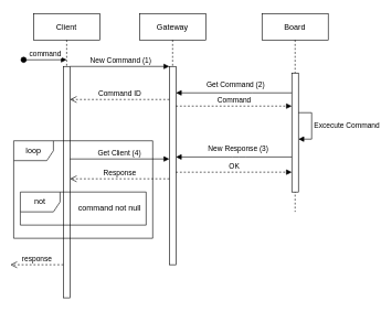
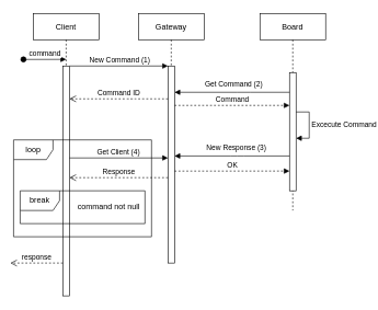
  <mxCell id="0" />
  <mxCell id="1" parent="0" />
  <mxCell id="2" value="" style="group" parent="1" vertex="1" connectable="0"><mxGeometry x="20" y="20" width="475" height="430" as="geometry" /></mxCell>
  <mxCell id="3" value="Client" style="shape=umlLifeline;perimeter=lifelinePerimeter;container=1;collapsible=0;recursiveResize=0;rounded=0;shadow=0;strokeWidth=1;" parent="2" vertex="1"><mxGeometry x="30" width="100" height="300" as="geometry" /></mxCell>
  <mxCell id="4" value="command" style="verticalAlign=bottom;startArrow=oval;endArrow=block;startSize=8;shadow=0;strokeWidth=1;entryX=0.5;entryY=0.233;entryDx=0;entryDy=0;entryPerimeter=0;" parent="3" target="3" edge="1"><mxGeometry relative="1" as="geometry"><mxPoint x="-15" y="70" as="sourcePoint" /><mxPoint x="45" y="70" as="targetPoint" /></mxGeometry></mxCell>
  <mxCell id="5" value="Gateway" style="shape=umlLifeline;perimeter=lifelinePerimeter;container=1;collapsible=0;recursiveResize=0;rounded=0;shadow=0;strokeWidth=1;" parent="2" vertex="1"><mxGeometry x="190" width="100" height="300" as="geometry" /></mxCell>
  <mxCell id="6" value="Board" style="shape=umlLifeline;perimeter=lifelinePerimeter;container=1;collapsible=0;recursiveResize=0;rounded=0;shadow=0;strokeWidth=1;" parent="2" vertex="1"><mxGeometry x="375" width="100" height="300" as="geometry" /></mxCell>
  <mxCell id="7" value="" style="html=1;points=[];perimeter=orthogonalPerimeter;flipV=0;" parent="6" vertex="1"><mxGeometry x="45" y="90" width="10" height="180" as="geometry" /></mxCell>
  <mxCell id="8" value="Excecute Command" style="edgeStyle=orthogonalEdgeStyle;html=1;align=left;spacingLeft=2;endArrow=block;rounded=0;" parent="6" target="7" edge="1"><mxGeometry relative="1" as="geometry"><mxPoint x="55" y="150" as="sourcePoint" /><Array as="points"><mxPoint x="75" y="150" /><mxPoint x="75" y="190" /></Array><mxPoint x="60" y="170" as="targetPoint" /></mxGeometry></mxCell>
  <mxCell id="9" value="" style="html=1;points=[];perimeter=orthogonalPerimeter;" parent="2" vertex="1"><mxGeometry x="235" y="80" width="10" height="300" as="geometry" /></mxCell>
  <mxCell id="10" value="&amp;nbsp;New Command (1)" style="html=1;verticalAlign=bottom;endArrow=block;entryX=0;entryY=0;" parent="2" source="18" target="9" edge="1"><mxGeometry x="-5" as="geometry"><mxPoint x="80" y="90" as="sourcePoint" /></mxGeometry></mxCell>
  <mxCell id="11" value="Command ID" style="html=1;verticalAlign=bottom;endArrow=open;dashed=1;endSize=8;" parent="2" source="9" target="18" edge="1"><mxGeometry x="-5" as="geometry"><mxPoint x="80" y="166" as="targetPoint" /><mxPoint x="230" y="135" as="sourcePoint" /><Array as="points"><mxPoint x="190" y="130" /><mxPoint x="180" y="130" /></Array><mxPoint as="offset" /></mxGeometry></mxCell>
  <mxCell id="12" value="" style="html=1;verticalAlign=bottom;labelBackgroundColor=none;endArrow=block;endFill=1;" parent="2" source="7" target="9" edge="1"><mxGeometry x="-5" width="160" as="geometry"><mxPoint x="400" y="90" as="sourcePoint" /><mxPoint x="560" y="90" as="targetPoint" /><Array as="points"><mxPoint x="350" y="120" /></Array></mxGeometry></mxCell>
  <mxCell id="13" value="Get Command (2)" style="edgeLabel;html=1;align=center;verticalAlign=middle;resizable=0;points=[];" parent="12" vertex="1" connectable="0"><mxGeometry x="-0.491" relative="1" as="geometry"><mxPoint x="-40.43" y="-12.84" as="offset" /></mxGeometry></mxCell>
  <mxCell id="14" value="Command" style="html=1;verticalAlign=bottom;labelBackgroundColor=none;endArrow=block;endFill=1;dashed=1;" parent="2" target="7" edge="1"><mxGeometry x="-5" width="160" as="geometry"><mxPoint x="245" y="140" as="sourcePoint" /><mxPoint x="400" y="140" as="targetPoint" /></mxGeometry></mxCell>
  <mxCell id="15" value="" style="html=1;verticalAlign=bottom;labelBackgroundColor=none;endArrow=block;endFill=1;" parent="2" source="7" target="9" edge="1"><mxGeometry x="-5" width="160" as="geometry"><mxPoint x="390" y="210" as="sourcePoint" /><mxPoint x="235.0" y="210" as="targetPoint" /><Array as="points"><mxPoint x="340" y="217" /></Array></mxGeometry></mxCell>
  <mxCell id="16" value="New Response (3)" style="edgeLabel;html=1;align=center;verticalAlign=middle;resizable=0;points=[];" parent="15" vertex="1" connectable="0"><mxGeometry x="-0.491" relative="1" as="geometry"><mxPoint x="-36.71" y="-12.84" as="offset" /></mxGeometry></mxCell>
  <mxCell id="17" value="OK" style="html=1;verticalAlign=bottom;labelBackgroundColor=none;endArrow=block;endFill=1;dashed=1;entryX=0;entryY=0.833;entryDx=0;entryDy=0;entryPerimeter=0;" parent="2" edge="1" target="7"><mxGeometry x="-5" width="160" as="geometry"><mxPoint x="245" y="240" as="sourcePoint" /><mxPoint x="395" y="240" as="targetPoint" /></mxGeometry></mxCell>
  <mxCell id="18" value="" style="html=1;points=[];perimeter=orthogonalPerimeter;" parent="2" vertex="1"><mxGeometry x="75" y="80" width="10" height="350" as="geometry" /></mxCell>
  <mxCell id="19" value="loop" style="shape=umlFrame;whiteSpace=wrap;html=1;" parent="2" vertex="1"><mxGeometry y="192.5" width="210" height="147.5" as="geometry" /></mxCell>
  <mxCell id="20" value="" style="html=1;verticalAlign=bottom;endArrow=block;entryX=0;entryY=0;" parent="2" edge="1"><mxGeometry x="-5" as="geometry"><mxPoint x="85" y="220.0" as="sourcePoint" /><mxPoint x="235" y="220.0" as="targetPoint" /><mxPoint as="offset" /></mxGeometry></mxCell>
  <mxCell id="21" value="Get Client (4)&amp;nbsp;" style="edgeLabel;html=1;align=center;verticalAlign=middle;resizable=0;points=[];" parent="2" vertex="1" connectable="0"><mxGeometry x="160.004" y="210" as="geometry" /></mxCell>
- <mxCell id="22" value="not" style="shape=umlFrame;whiteSpace=wrap;html=1;" parent="2" vertex="1"><mxGeometry x="10" y="270" width="190" height="50" as="geometry" /></mxCell>
+ <mxCell id="22" value="break" style="shape=umlFrame;whiteSpace=wrap;html=1;" parent="2" vertex="1"><mxGeometry x="10" y="270" width="190" height="50" as="geometry" /></mxCell>
  <mxCell id="23" value="Response" style="html=1;verticalAlign=bottom;endArrow=open;dashed=1;endSize=8;" parent="2" edge="1"><mxGeometry x="-5" as="geometry"><mxPoint x="85" y="250" as="targetPoint" /><mxPoint x="235" y="250" as="sourcePoint" /><Array as="points"><mxPoint x="180" y="250" /></Array><mxPoint as="offset" /></mxGeometry></mxCell>
  <mxCell id="24" value="command not null" style="text;html=1;strokeColor=none;fillColor=none;align=center;verticalAlign=middle;whiteSpace=wrap;rounded=0;" parent="2" vertex="1"><mxGeometry x="90" y="285" width="110" height="20" as="geometry" /></mxCell>
  <mxCell id="25" value="response" style="html=1;verticalAlign=bottom;endArrow=open;dashed=1;endSize=8;" parent="2" source="18" edge="1"><mxGeometry x="-105" y="-30" as="geometry"><mxPoint x="75" y="420" as="sourcePoint" /><mxPoint x="-5" y="380" as="targetPoint" /><Array as="points"><mxPoint x="55" y="380" /></Array><mxPoint as="offset" /></mxGeometry></mxCell>
